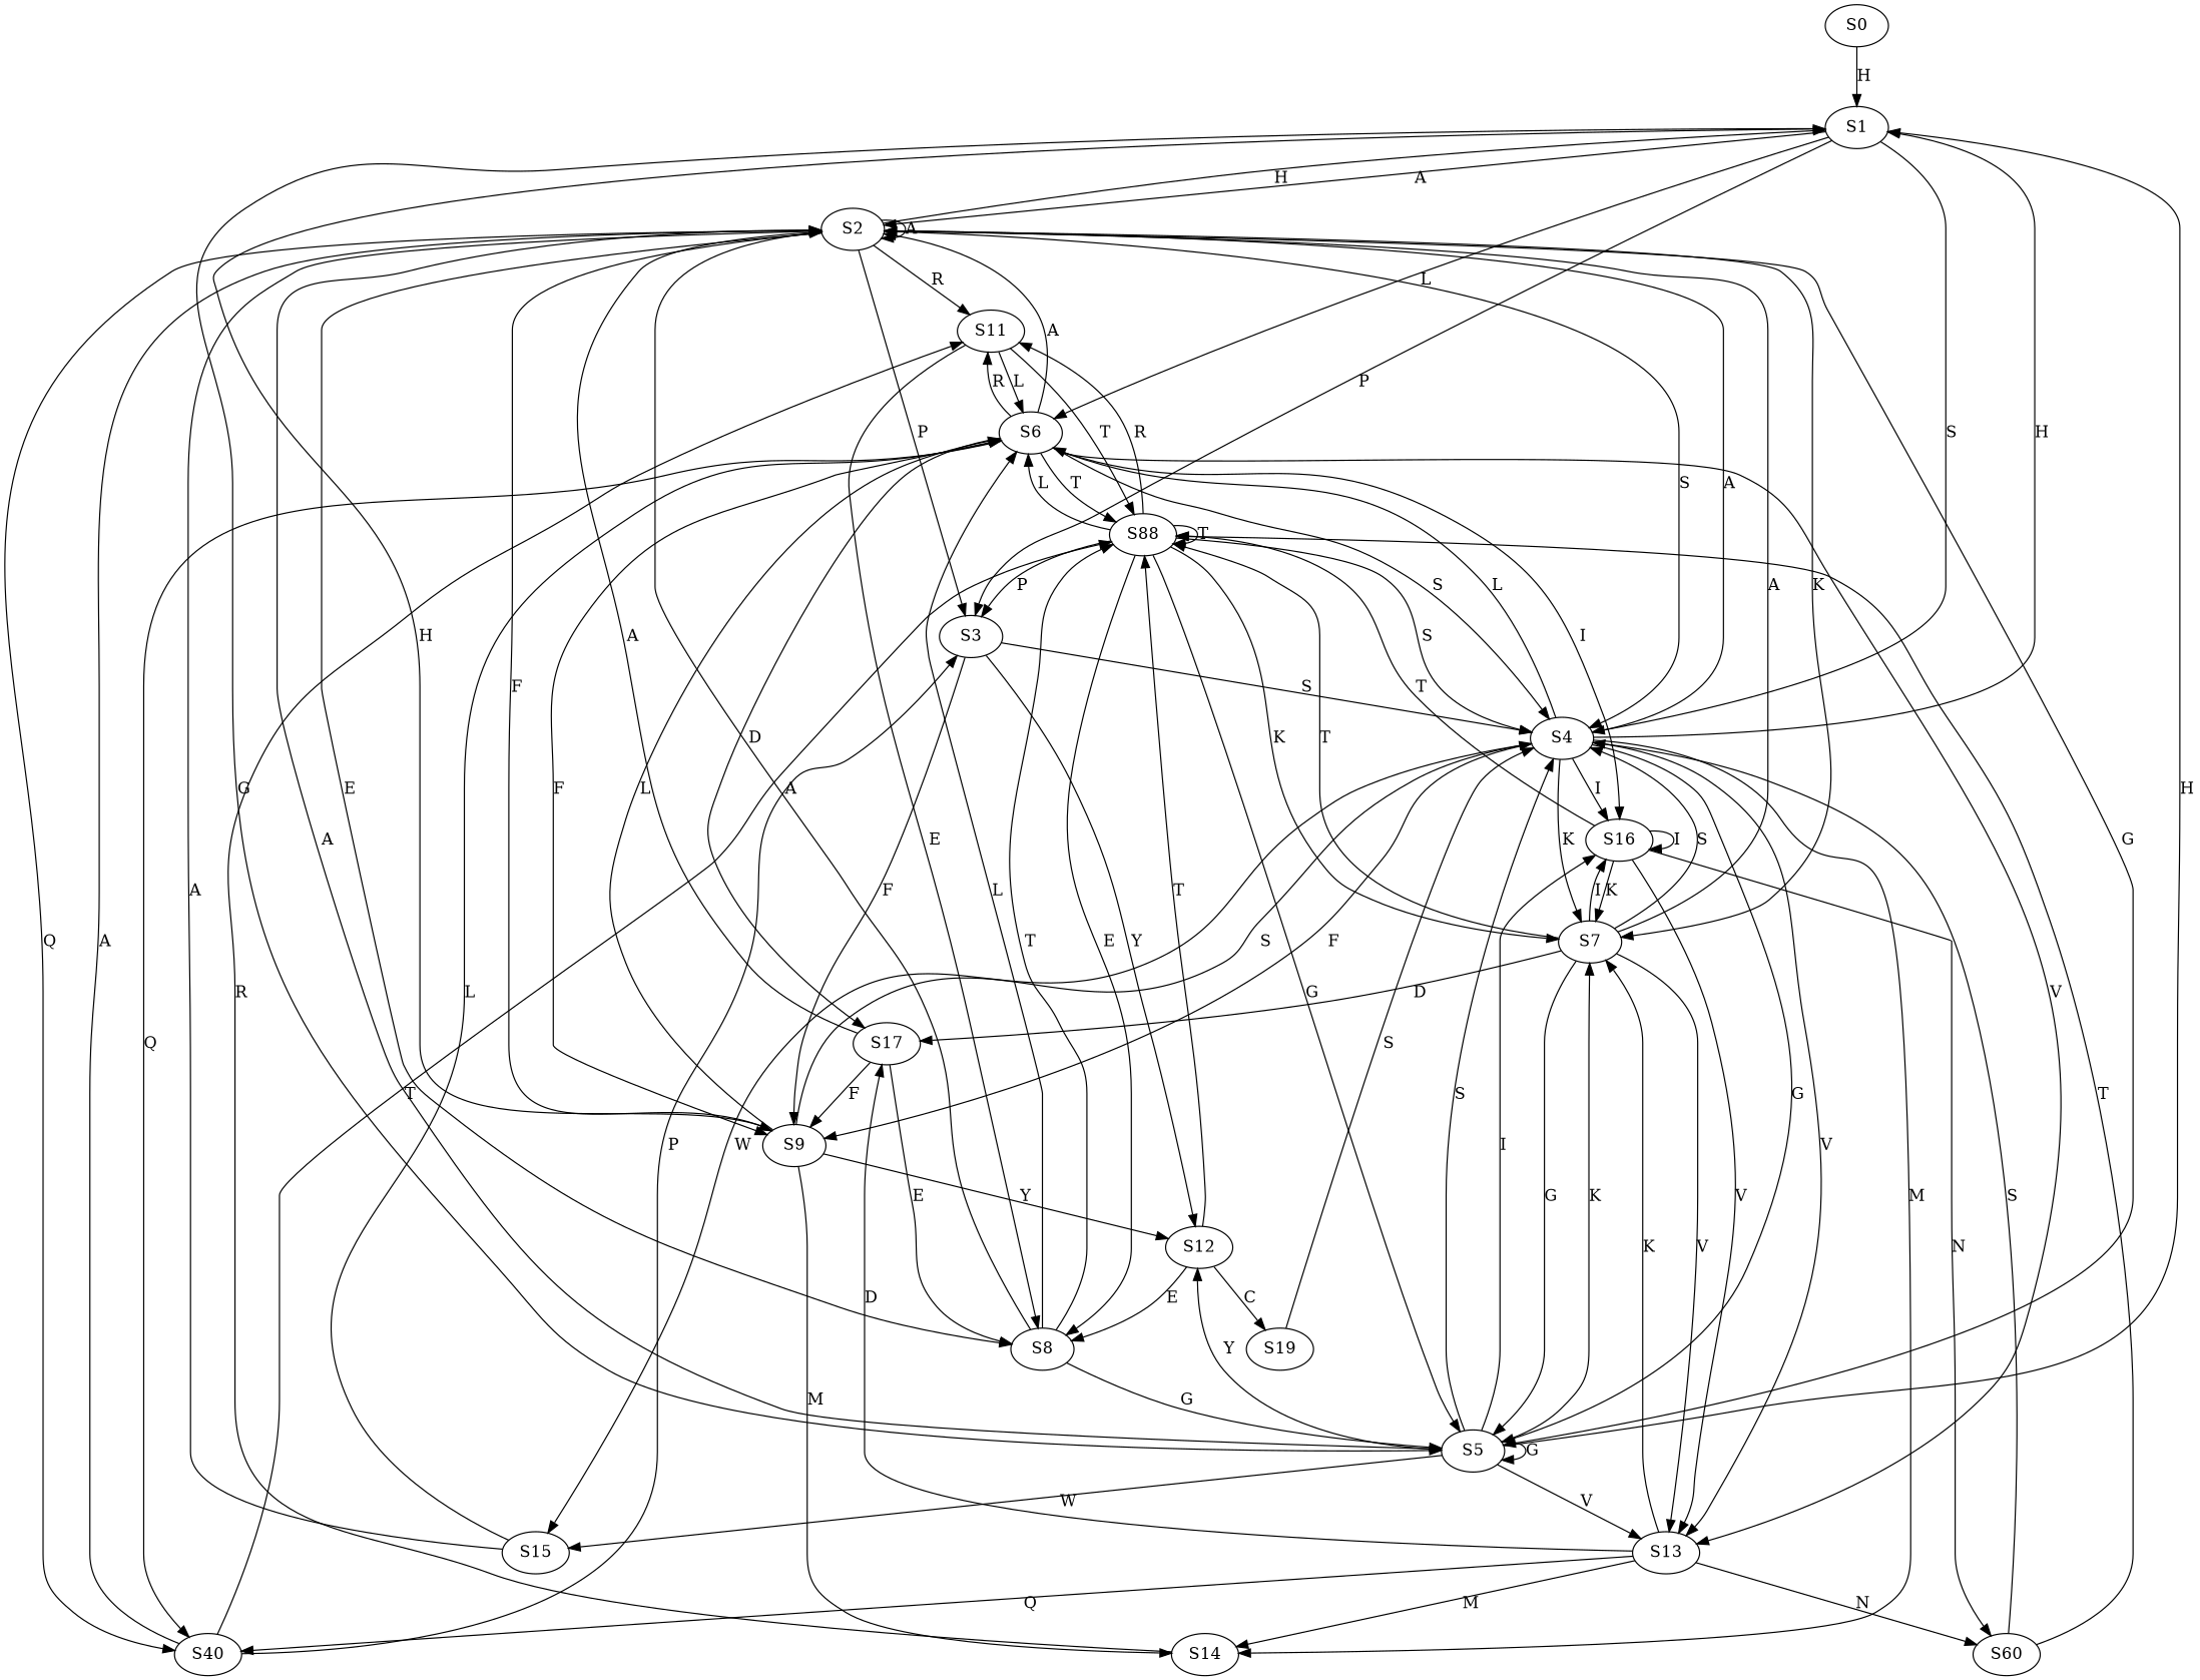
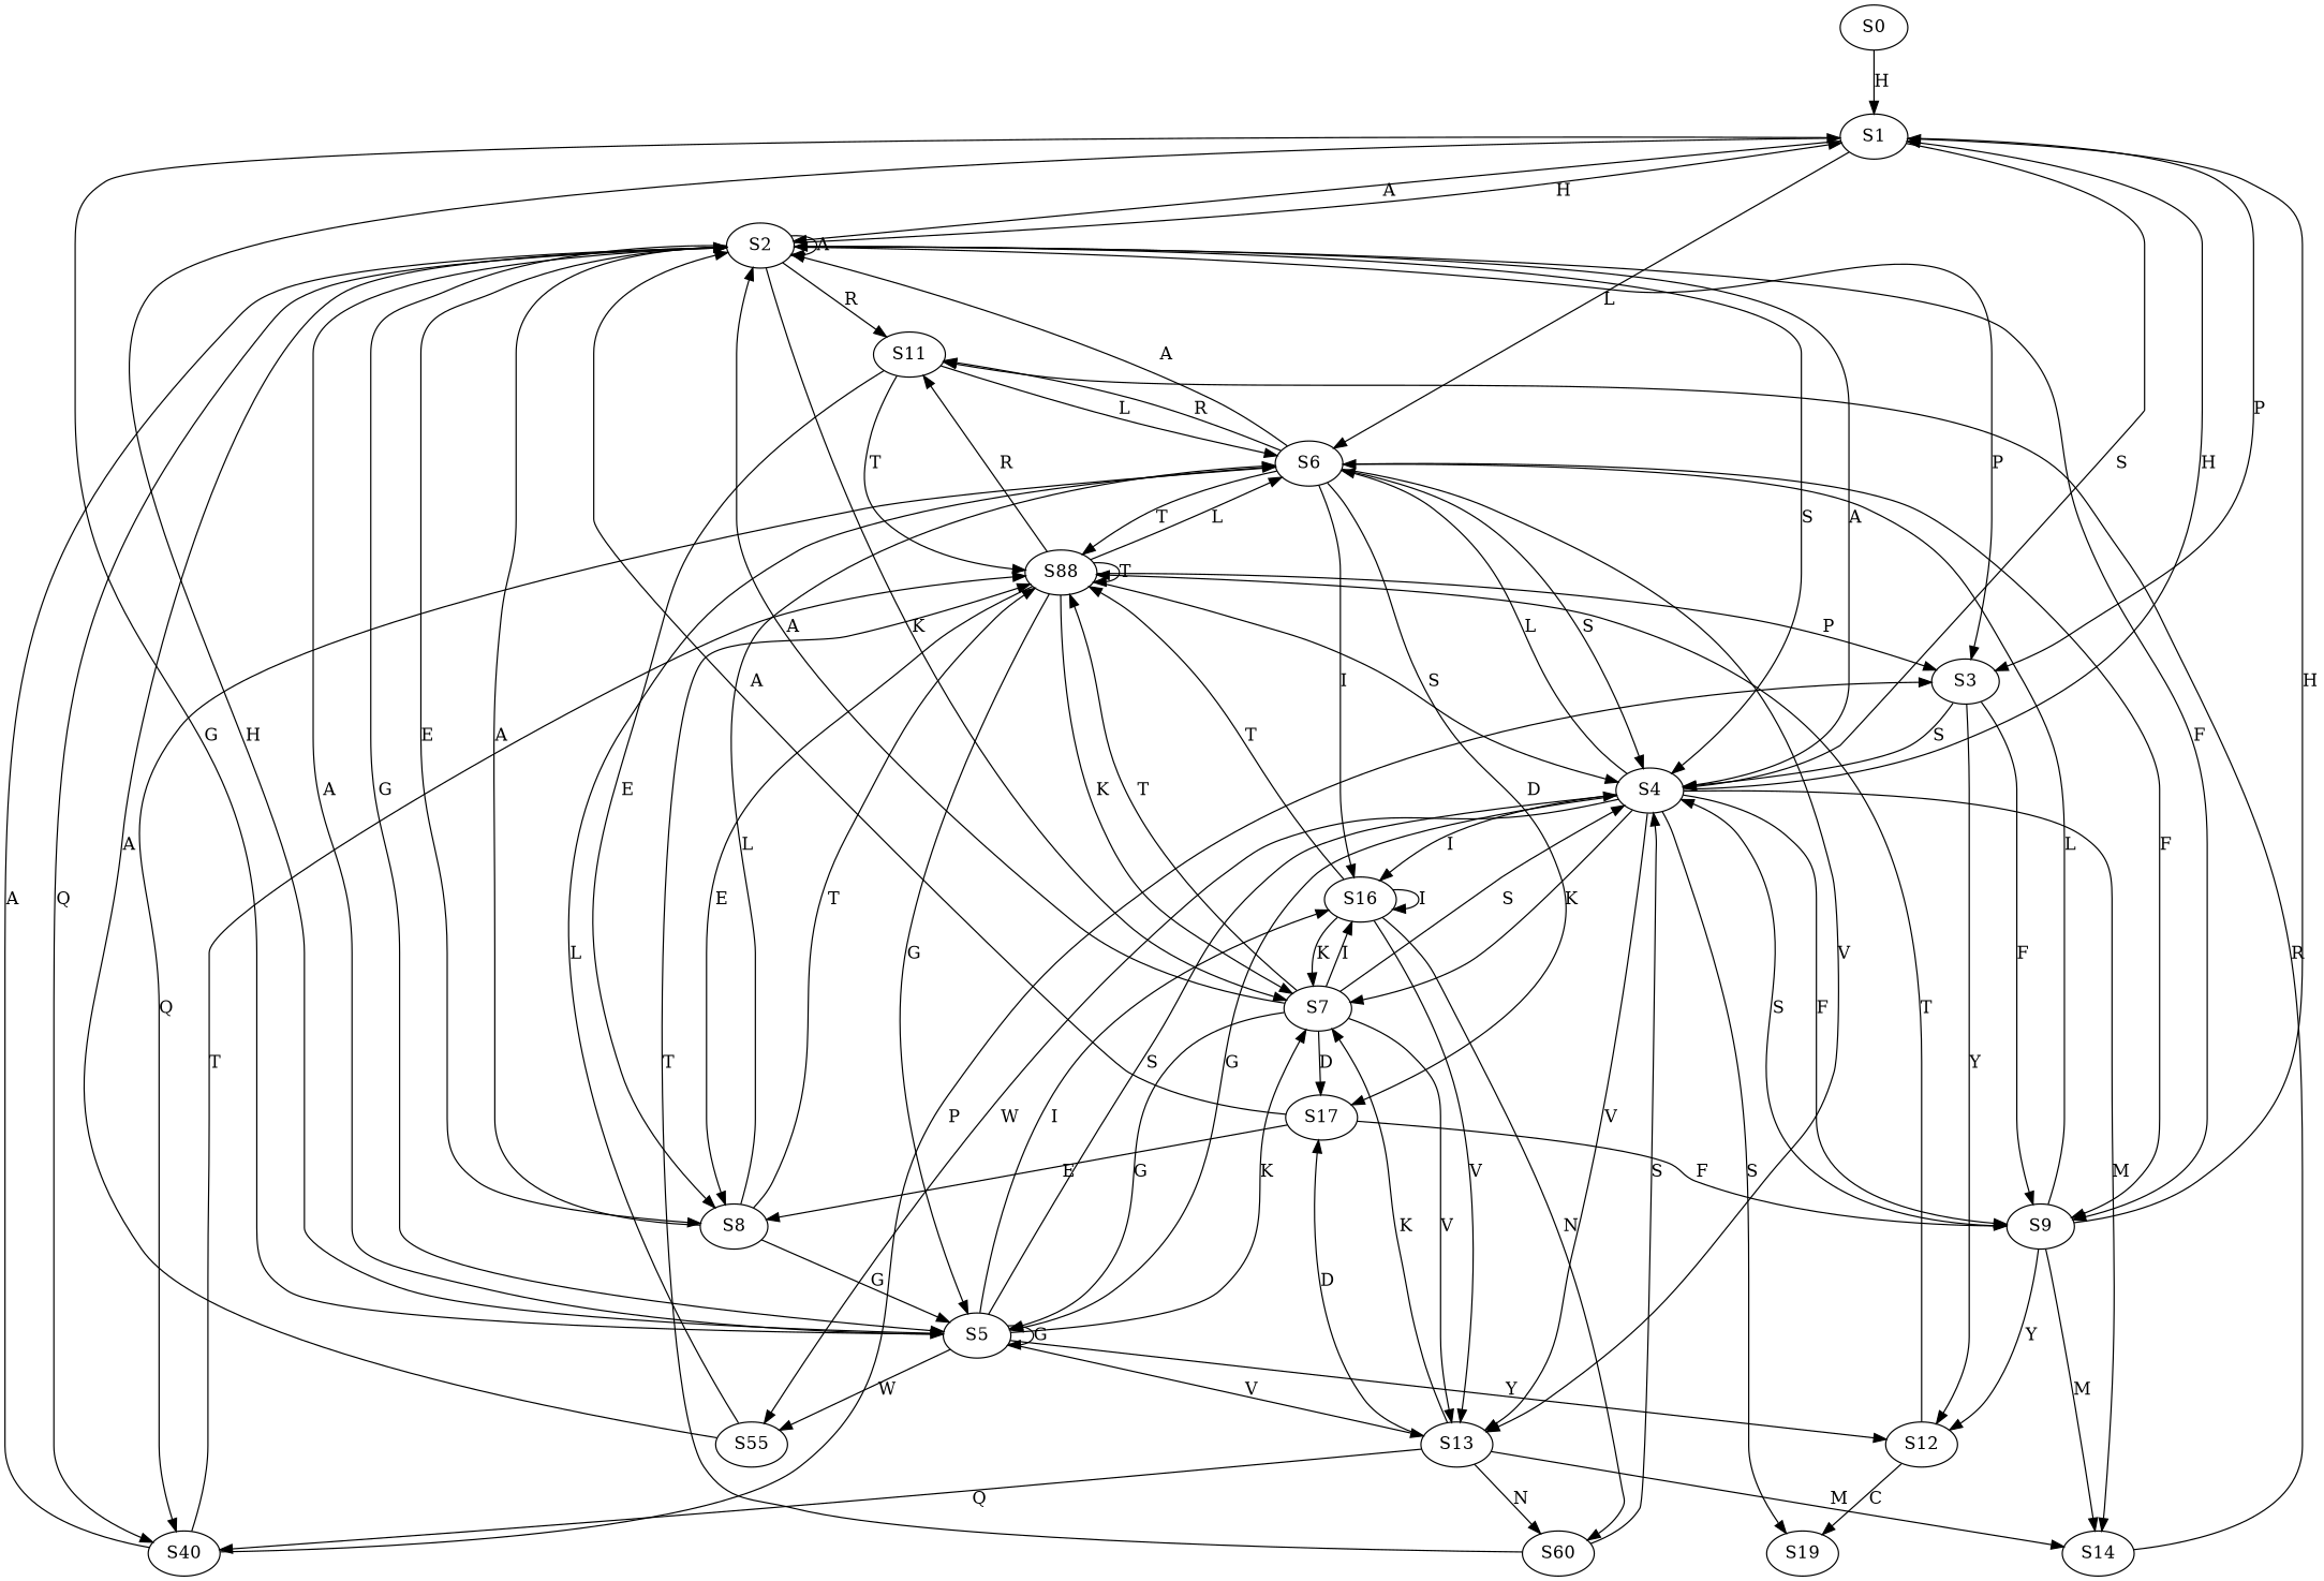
  strict digraph {
    S0
    S1
    S2
    S3
    S4
    S5
    S6
    S7
    S8
    S9
    n11 [label=S40]
    S11
    S12
    S13
    S14
-   S15
+   S15 [label=S55]
    S16
    S17
    n19 [label=S88]
    S19
    n21 [label=S60]
    S0 -> S1 [label=H]
    S1 -> S2 [label=A]
    S1 -> S3 [label=P]
    S1 -> S4 [label=S]
    S1 -> S5 [label=G]
    S1 -> S6 [label=L]
    S2 -> S1 [label=H]
    S2 -> S2 [label=A]
    S2 -> S3 [label=P]
    S2 -> S4 [label=S]
    S2 -> S5 [label=G]
    S2 -> S7 [label=K]
    S2 -> S8 [label=E]
    S2 -> S9 [label=F]
    S2 -> n11 [label=Q]
    S2 -> S11 [label=R]
    S3 -> S4 [label=S]
    S3 -> S9 [label=F]
    S3 -> S12 [label=Y]
    S4 -> S1 [label=H]
    S4 -> S2 [label=A]
    S4 -> S5 [label=G]
    S4 -> S6 [label=L]
    S4 -> S7 [label=K]
    S4 -> S9 [label=F]
    S4 -> S13 [label=V]
    S4 -> S14 [label=M]
    S4 -> S15 [label=W]
    S4 -> S16 [label=I]
    S5 -> S1 [label=H]
    S5 -> S2 [label=A]
    S5 -> S4 [label=S]
    S5 -> S5 [label=G]
    S5 -> S7 [label=K]
    S5 -> S12 [label=Y]
    S5 -> S13 [label=V]
    S5 -> S15 [label=W]
    S5 -> S16 [label=I]
    S6 -> S2 [label=A]
    S6 -> S4 [label=S]
    S6 -> S9 [label=F]
    S6 -> n11 [label=Q]
    S6 -> S11 [label=R]
    S6 -> S13 [label=V]
    S6 -> S16 [label=I]
    S6 -> S17 [label=D]
    S6 -> n19 [label=T]
    S7 -> S2 [label=A]
    S7 -> S4 [label=S]
    S7 -> S5 [label=G]
    S7 -> S13 [label=V]
    S7 -> S16 [label=I]
    S7 -> S17 [label=D]
    S7 -> n19 [label=T]
    S8 -> S2 [label=A]
    S8 -> S5 [label=G]
    S8 -> S6 [label=L]
    S8 -> n19 [label=T]
    S9 -> S1 [label=H]
    S9 -> S4 [label=S]
    S9 -> S6 [label=L]
    S9 -> S12 [label=Y]
    S9 -> S14 [label=M]
    n11 -> S2 [label=A]
    n11 -> S3 [label=P]
    n11 -> n19 [label=T]
    S11 -> S6 [label=L]
    S11 -> S8 [label=E]
    S11 -> n19 [label=T]
-   S12 -> S8 [label=E]
    S12 -> n19 [label=T]
    S12 -> S19 [label=C]
    S13 -> S7 [label=K]
    S13 -> n11 [label=Q]
    S13 -> S14 [label=M]
    S13 -> S17 [label=D]
    S13 -> n21 [label=N]
    S14 -> S11 [label=R]
    S15 -> S2 [label=A]
    S15 -> S6 [label=L]
    S16 -> S7 [label=K]
    S16 -> S13 [label=V]
    S16 -> S16 [label=I]
    S16 -> n19 [label=T]
    S16 -> n21 [label=N]
    S17 -> S2 [label=A]
    S17 -> S8 [label=E]
    S17 -> S9 [label=F]
    n19 -> S3 [label=P]
    n19 -> S4 [label=S]
    n19 -> S5 [label=G]
    n19 -> S6 [label=L]
    n19 -> S7 [label=K]
    n19 -> S8 [label=E]
    n19 -> S11 [label=R]
    n19 -> n19 [label=T]
-   S19 -> S4 [label=S]
+   S4 -> S19 [label=S]
    n21 -> S4 [label=S]
    n21 -> n19 [label=T]
  }
